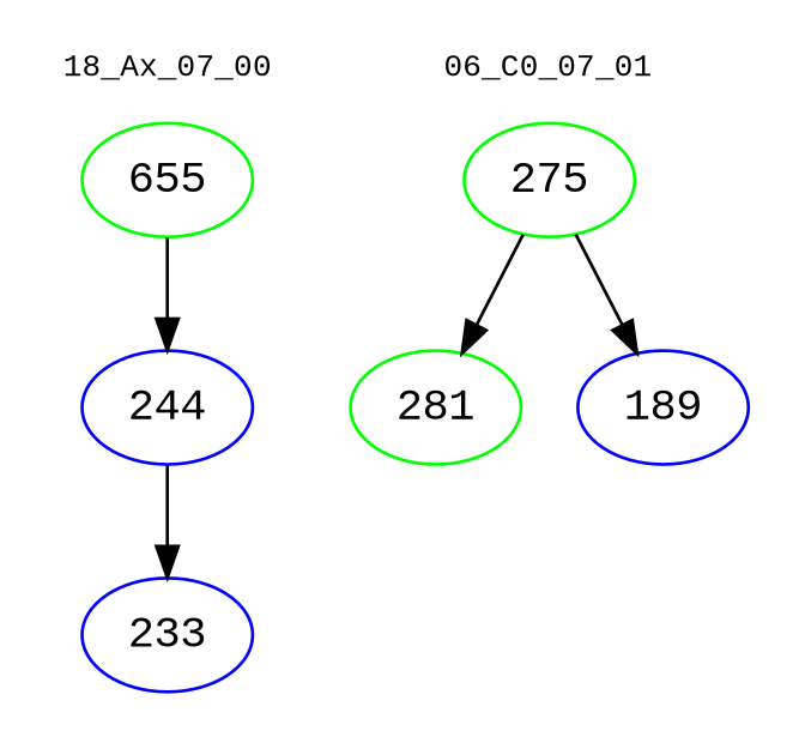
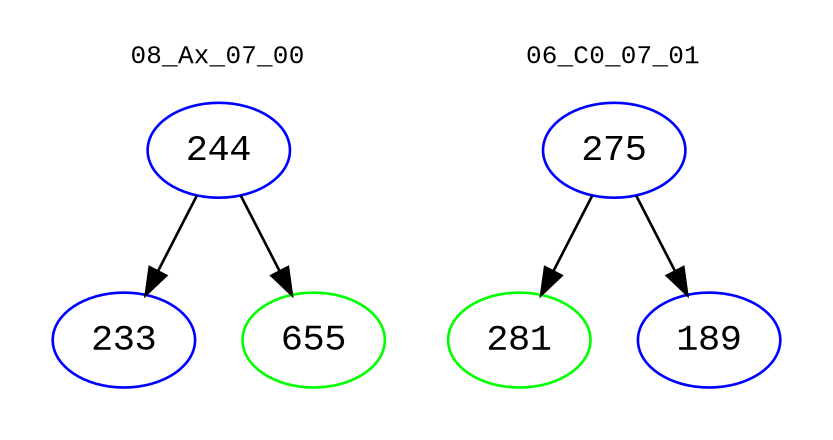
  digraph {
    fontname="Liberation Mono"
    node [color=blue fontname="Liberation Mono"]
    edge [color=black fontname="Liberation Mono"]
    n1 [label=244]
    n2 [label=233]
    n3 [color=green label=655]
-   n4 [color=green label=275]
+   n4 [label=275]
    n5 [color=green label=281]
    n6 [label=189]
    subgraph cluster_1 {
      color=white
      fontsize=10
-     label="18_Ax_07_00"
+     label="08_Ax_07_00"
      n1
      n2
      n3
    }
    subgraph cluster_2 {
      color=white
      fontsize=10
      label="06_C0_07_01"
      n4
      n5
      n6
    }
    n1 -> n2
-   n3 -> n1
+   n1 -> n3
    n4 -> n5
    n4 -> n6
  }
